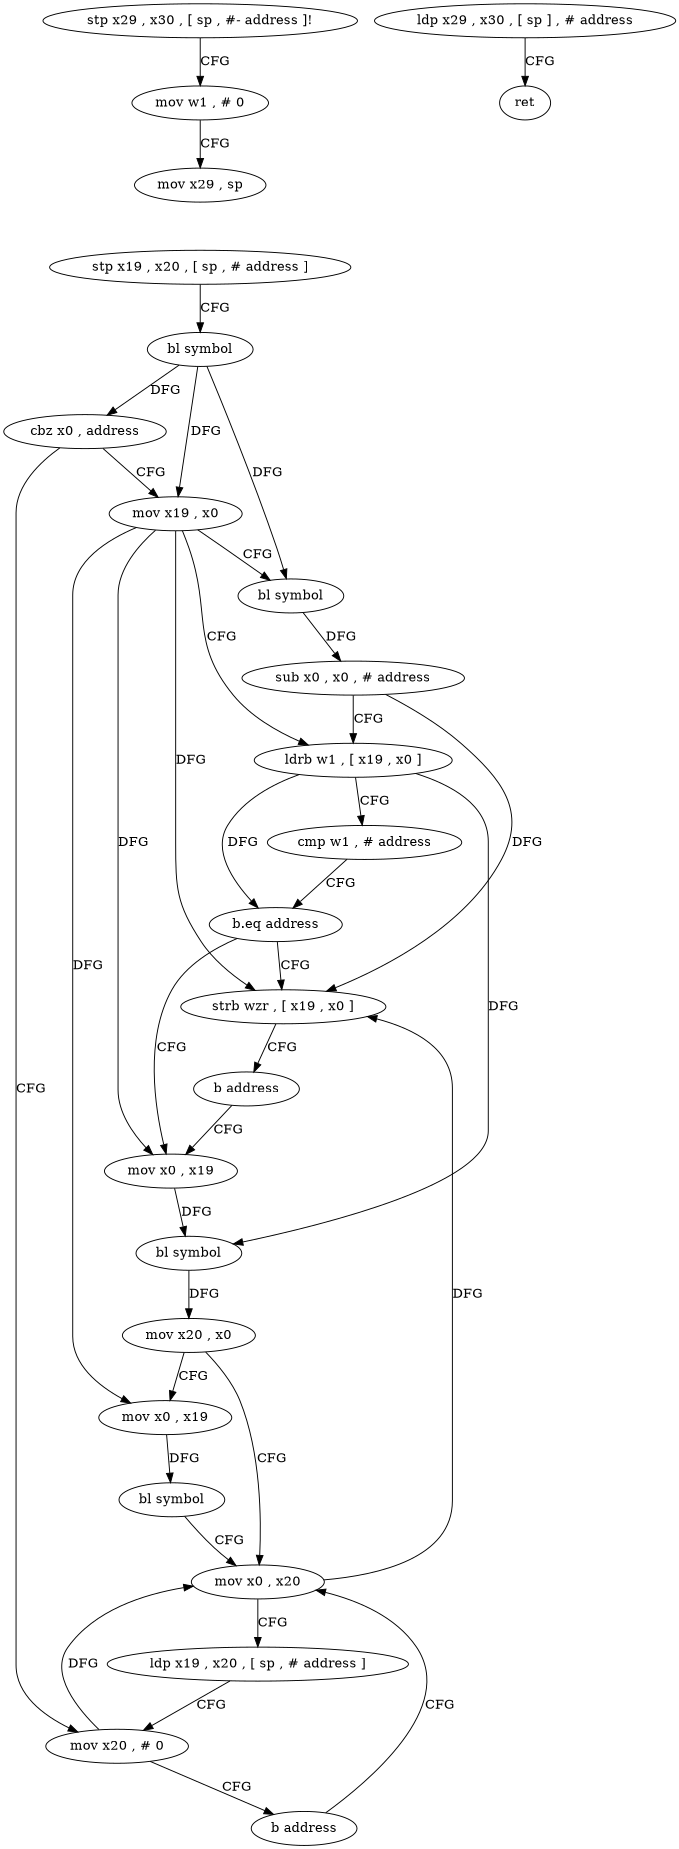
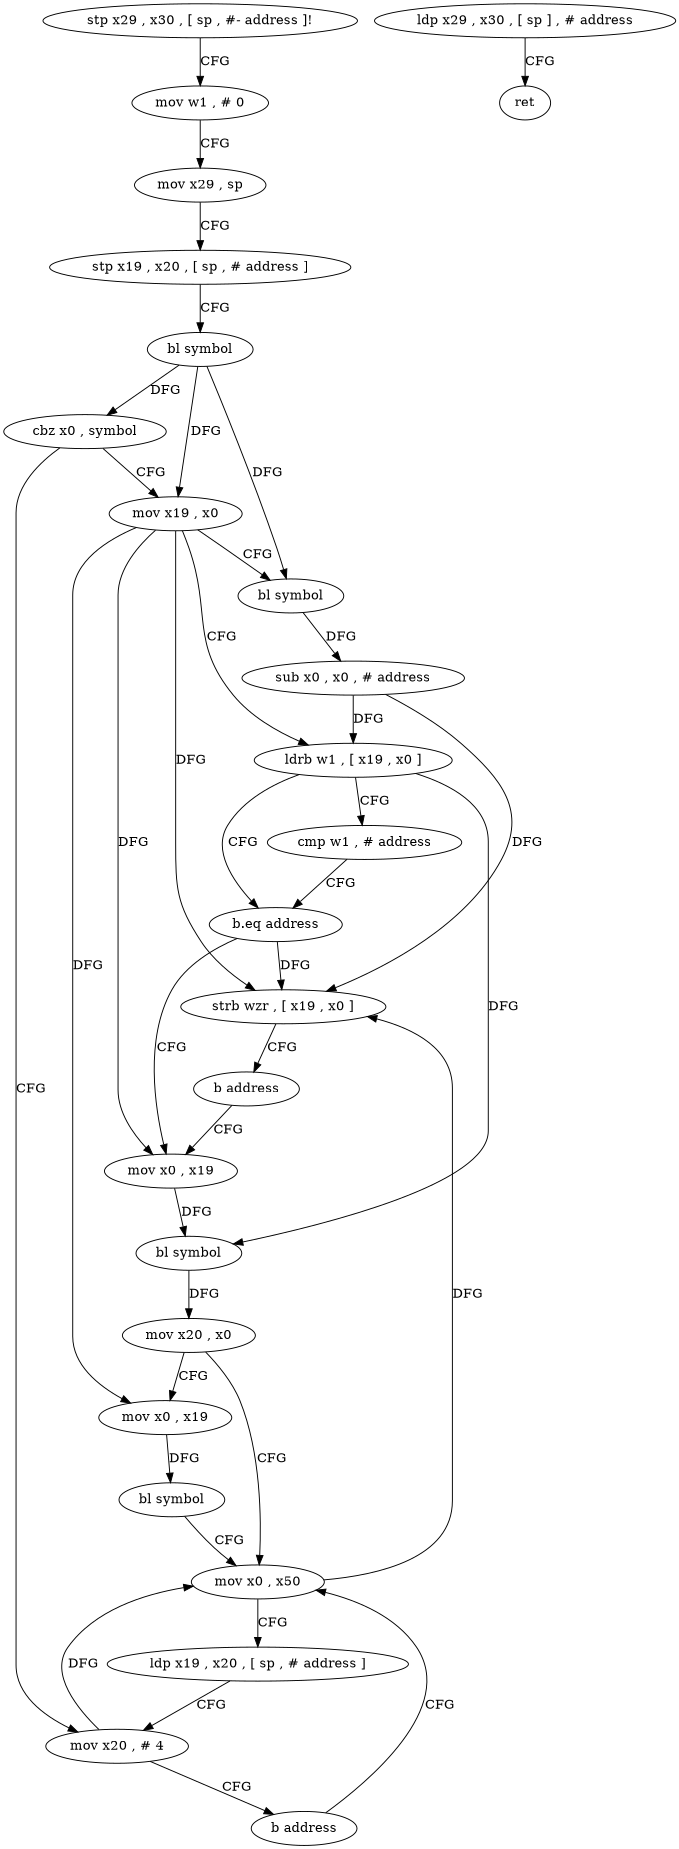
  digraph {
    n1 [label="stp x29 , x30 , [ sp , #- address ]!"]
    n2 [label="mov w1 , # 0"]
    n3 [label="mov x29 , sp"]
    n4 [label="stp x19 , x20 , [ sp , # address ]"]
    n5 [label="bl symbol"]
-   n6 [label="cbz x0 , address"]
+   n6 [label="cbz x0 , symbol"]
    n7 [label="mov x19 , x0"]
    n8 [label="bl symbol"]
-   n9 [label="mov x20 , # 0"]
+   n9 [label="mov x20 , # 4"]
    n10 [label="ldrb w1 , [ x19 , x0 ]"]
    n11 [label="strb wzr , [ x19 , x0 ]"]
    n12 [label="mov x0 , x19"]
    n13 [label="mov x0 , x19"]
    n14 [label="sub x0 , x0 , # address"]
    n15 [label="b address"]
-   n16 [label="mov x0 , x20"]
+   n16 [label="mov x0 , x50"]
    n17 [label="ldp x19 , x20 , [ sp , # address ]"]
    n18 [label="cmp w1 , # address"]
    n19 [label="b.eq address"]
    n20 [label="bl symbol"]
    n21 [label="b address"]
    n22 [label="bl symbol"]
    n23 [label=ret]
    n24 [label="mov x20 , x0"]
    n25 [label="ldp x29 , x30 , [ sp ] , # address"]
    n1 -> n2 [label=CFG]
    n2 -> n3 [label=CFG]
+   n3 -> n4 [label=CFG]
    n4 -> n5 [label=CFG]
    n5 -> n6 [label=DFG]
    n5 -> n7 [label=DFG]
    n5 -> n8 [label=DFG]
    n6 -> n7 [label=CFG]
    n6 -> n9 [label=CFG]
    n7 -> n8 [label=CFG]
    n7 -> n10 [label=CFG]
    n7 -> n11 [label=DFG]
    n7 -> n12 [label=DFG]
    n7 -> n13 [label=DFG]
    n8 -> n14 [label=DFG]
    n9 -> n15 [label=CFG]
    n9 -> n16 [label=DFG]
    n10 -> n18 [label=CFG]
-   n10 -> n19 [label=DFG]
+   n10 -> n19 [label=CFG]
    n10 -> n20 [label=DFG]
    n11 -> n21 [label=CFG]
    n12 -> n20 [label=DFG]
    n13 -> n22 [label=DFG]
-   n14 -> n10 [label=CFG]
+   n14 -> n10 [label=DFG]
    n14 -> n11 [label=DFG]
    n15 -> n16 [label=CFG]
    n16 -> n11 [label=DFG]
    n16 -> n17 [label=CFG]
    n17 -> n9 [label=CFG]
    n18 -> n19 [label=CFG]
-   n19 -> n11 [label=CFG]
+   n19 -> n11 [label=DFG]
    n19 -> n12 [label=CFG]
    n20 -> n24 [label=DFG]
    n21 -> n12 [label=CFG]
    n22 -> n16 [label=CFG]
    n24 -> n13 [label=CFG]
    n24 -> n16 [label=CFG]
    n25 -> n23 [label=CFG]
  }
